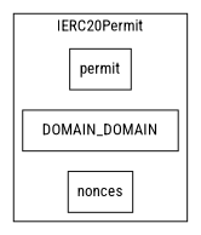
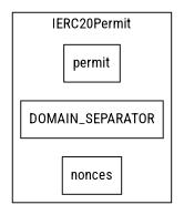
  strict digraph {
    rankdir=LR
    fontname="Roboto Condensed"
    node [shape=box fontname="Roboto Condensed"]
    n1 [label=permit]
-   n2 [label=DOMAIN_DOMAIN]
+   n2 [label=DOMAIN_SEPARATOR]
    n3 [label=nonces]
    subgraph cluster_1 {
      label="[Solidity]"
    }
    subgraph cluster_2 {
      label=IERC20Permit
      n1
      n2
      n3
    }
  }
